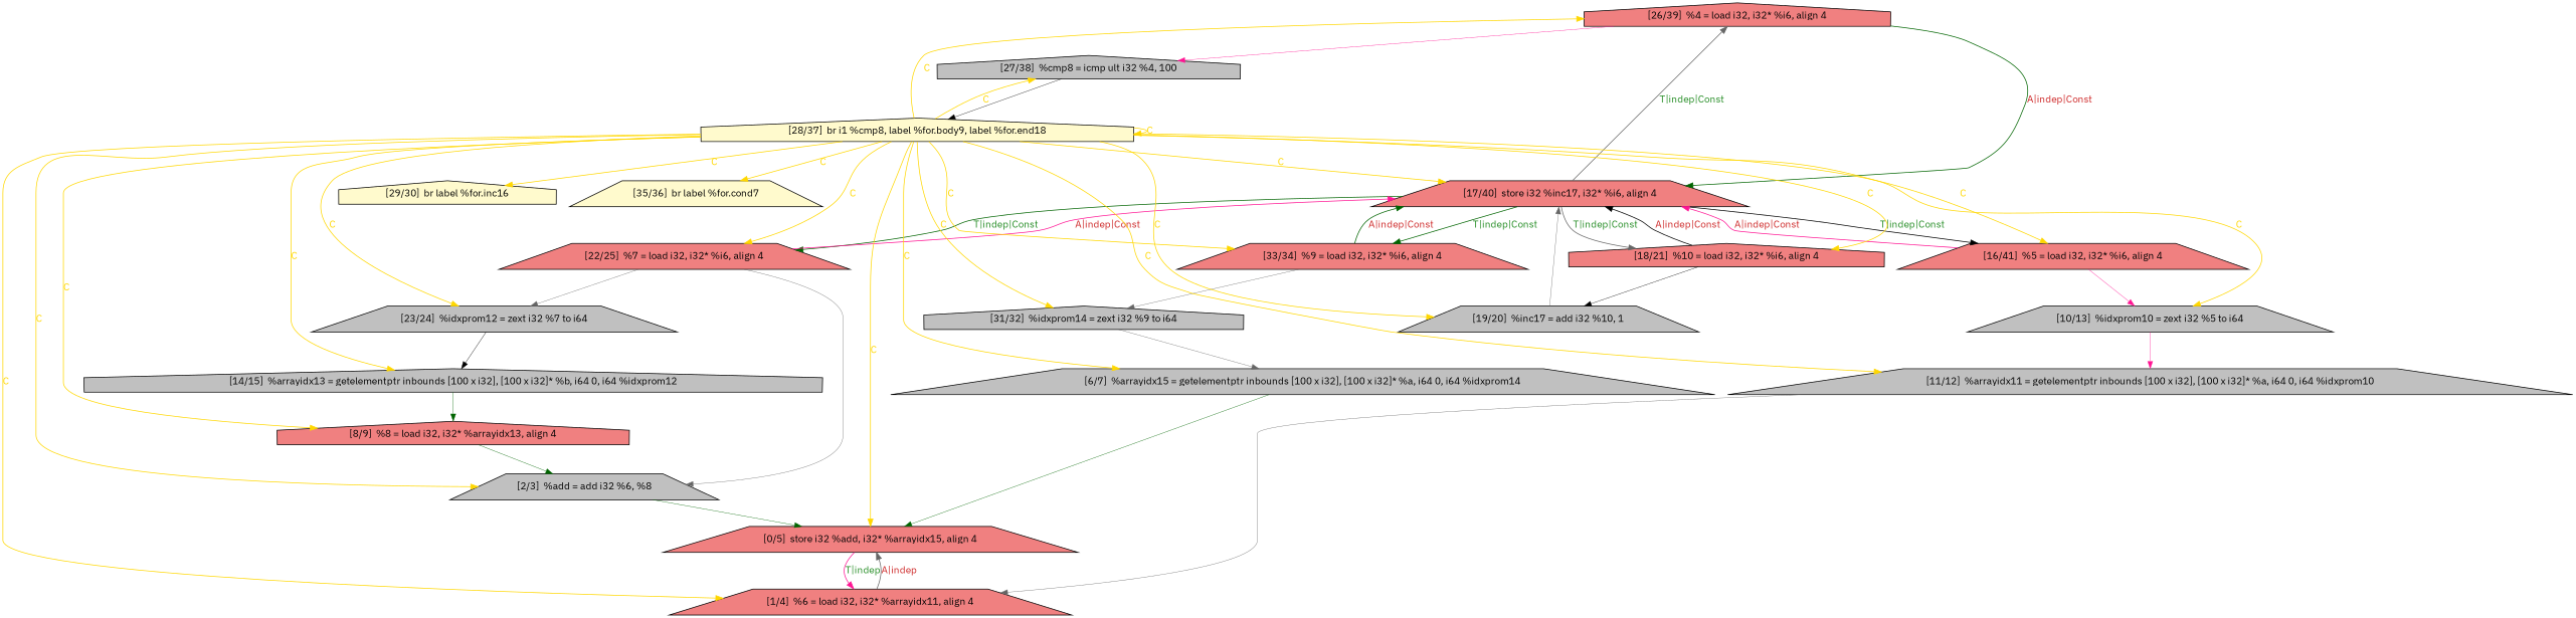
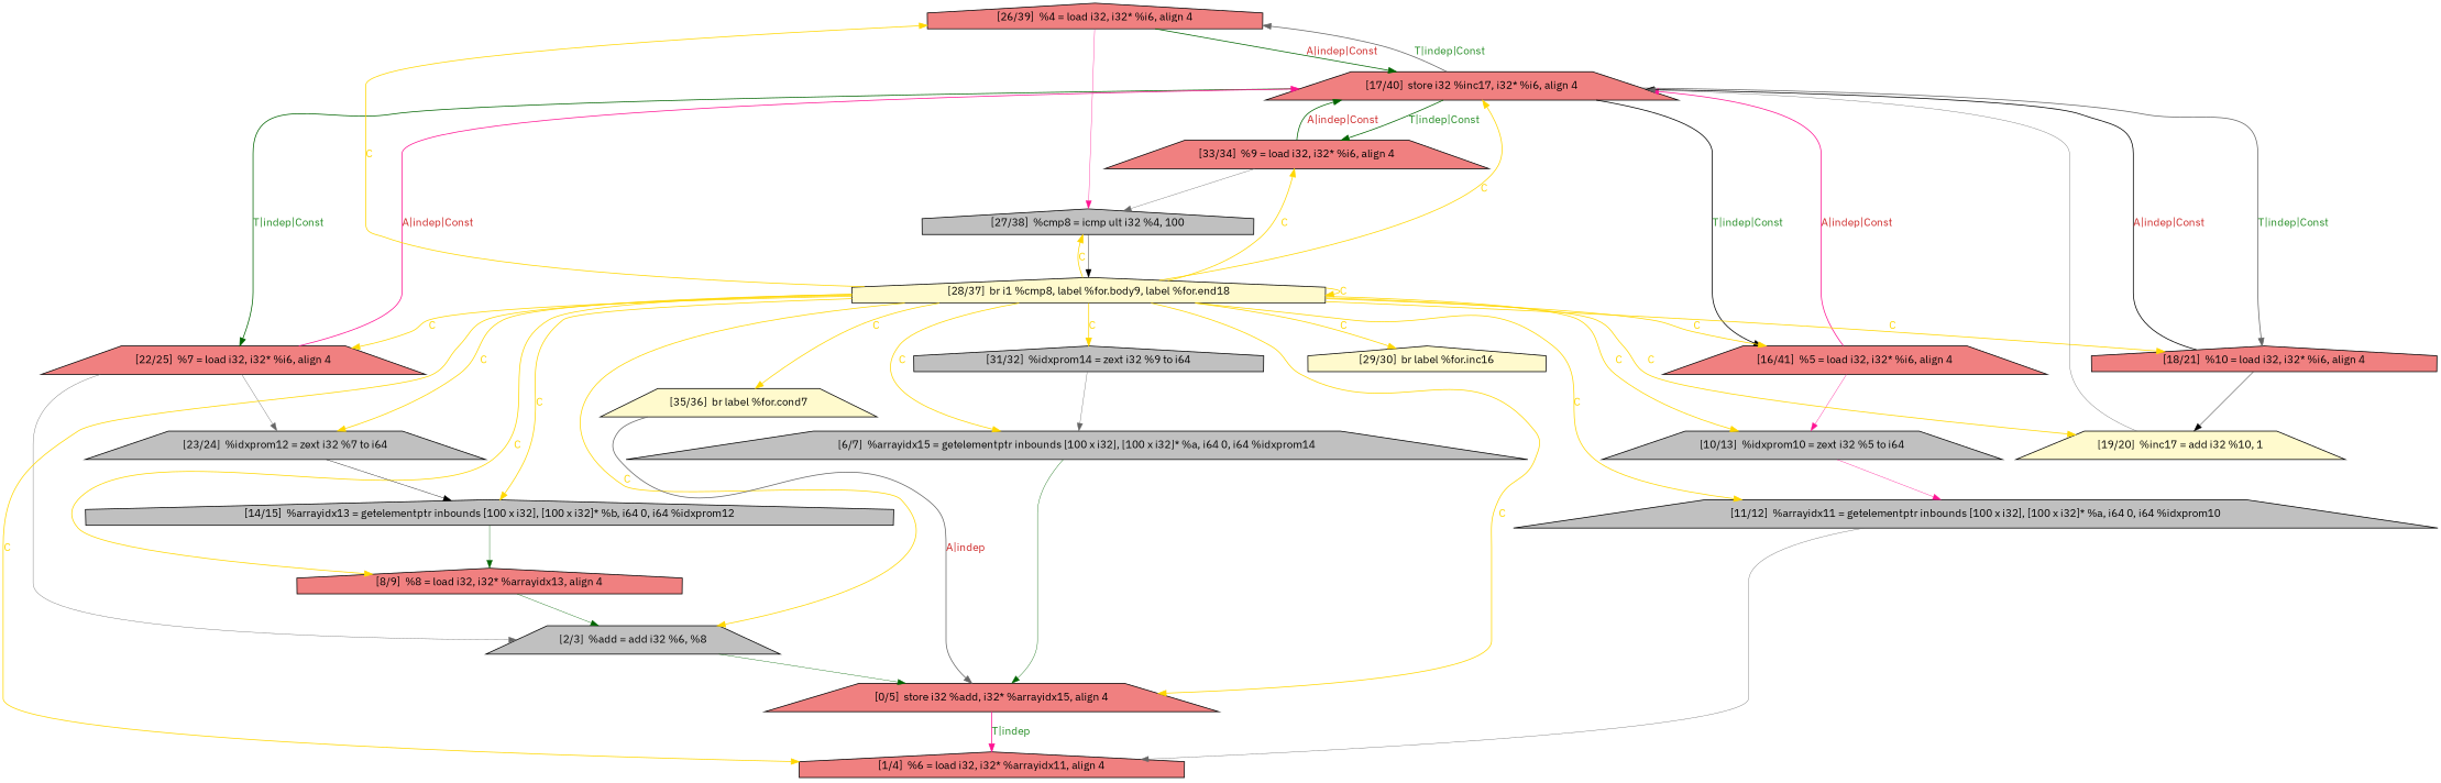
  digraph {
    fontname="IBM Plex Sans"
    node [fillcolor=lightcoral fontname="IBM Plex Sans" shape=trapezium style=filled]
    edge [color=gold fontcolor=gold fontname="IBM Plex Sans" penwidth=1.0 style=solid]
    n1 [label="[26/39]  %4 = load i32, i32* %i6, align 4" shape=house]
    n2 [label="[17/40]  store i32 %inc17, i32* %i6, align 4"]
    n3 [fillcolor=grey label="[27/38]  %cmp8 = icmp ult i32 %4, 100" shape=house]
    n4 [label="[22/25]  %7 = load i32, i32* %i6, align 4"]
    n5 [label="[33/34]  %9 = load i32, i32* %i6, align 4"]
    n6 [label="[16/41]  %5 = load i32, i32* %i6, align 4"]
    n7 [label="[18/21]  %10 = load i32, i32* %i6, align 4" shape=house]
    n8 [fillcolor=lemonchiffon label="[28/37]  br i1 %cmp8, label %for.body9, label %for.end18" shape=house]
    n9 [fillcolor=grey label="[31/32]  %idxprom14 = zext i32 %9 to i64" shape=house]
    n10 [fillcolor=grey label="[6/7]  %arrayidx15 = getelementptr inbounds [100 x i32], [100 x i32]* %a, i64 0, i64 %idxprom14"]
    n11 [label="[0/5]  store i32 %add, i32* %arrayidx15, align 4"]
    n12 [fillcolor=grey label="[23/24]  %idxprom12 = zext i32 %7 to i64"]
    n13 [fillcolor=grey label="[2/3]  %add = add i32 %6, %8"]
    n14 [fillcolor=grey label="[14/15]  %arrayidx13 = getelementptr inbounds [100 x i32], [100 x i32]* %b, i64 0, i64 %idxprom12" shape=house]
    n15 [fillcolor=grey label="[10/13]  %idxprom10 = zext i32 %5 to i64"]
-   n16 [fillcolor=grey label="[19/20]  %inc17 = add i32 %10, 1"]
+   n16 [fillcolor=lemonchiffon label="[19/20]  %inc17 = add i32 %10, 1"]
    n17 [label="[8/9]  %8 = load i32, i32* %arrayidx13, align 4" shape=house]
-   n18 [label="[1/4]  %6 = load i32, i32* %arrayidx11, align 4"]
+   n18 [label="[1/4]  %6 = load i32, i32* %arrayidx11, align 4" shape=house]
    n19 [fillcolor=lemonchiffon label="[29/30]  br label %for.inc16" shape=house]
    n20 [fillcolor=lemonchiffon label="[35/36]  br label %for.cond7"]
    n21 [fillcolor=grey label="[11/12]  %arrayidx11 = getelementptr inbounds [100 x i32], [100 x i32]* %a, i64 0, i64 %idxprom10"]
    n1 -> n2 [color=darkgreen fontcolor=firebrick3 label="A|indep|Const"]
    n1 -> n3 [color=deeppink fontcolor=black penwidth=0.5]
    n2 -> n1 [color=gray40 fontcolor=forestgreen label="T|indep|Const"]
    n2 -> n4 [color=darkgreen fontcolor=forestgreen label="T|indep|Const"]
    n2 -> n5 [color=darkgreen fontcolor=forestgreen label="T|indep|Const"]
    n2 -> n6 [color=black fontcolor=forestgreen label="T|indep|Const"]
    n2 -> n7 [color=gray40 fontcolor=forestgreen label="T|indep|Const"]
    n3 -> n8 [color=black fontcolor=black penwidth=0.5]
    n4 -> n2 [color=deeppink fontcolor=firebrick3 label="A|indep|Const"]
    n4 -> n12 [color=gray40 fontcolor=black penwidth=0.5]
    n4 -> n13 [color=gray40 fontcolor=black penwidth=0.5]
    n5 -> n2 [color=darkgreen fontcolor=firebrick3 label="A|indep|Const"]
-   n5 -> n9 [color=gray40 fontcolor=black penwidth=0.5]
+   n5 -> n3 [color=gray40 fontcolor=black penwidth=0.5]
    n6 -> n2 [color=deeppink fontcolor=firebrick3 label="A|indep|Const"]
    n6 -> n15 [color=deeppink fontcolor=black penwidth=0.5]
    n7 -> n2 [color=black fontcolor=firebrick3 label="A|indep|Const"]
    n7 -> n16 [color=black fontcolor=black penwidth=0.5]
    n8 -> n1 [label=C]
    n8 -> n2 [label=C]
    n8 -> n3 [label=C]
    n8 -> n4 [label=C]
    n8 -> n5 [label=C]
    n8 -> n6 [label=C]
    n8 -> n7 [label=C]
    n8 -> n8 [label=C]
    n8 -> n9 [label=C]
    n8 -> n10 [label=C]
    n8 -> n11 [label=C]
    n8 -> n12 [label=C]
    n8 -> n13 [label=C]
    n8 -> n14 [label=C]
    n8 -> n15 [label=C]
    n8 -> n16 [label=C]
    n8 -> n17 [label=C]
    n8 -> n18 [label=C]
    n8 -> n19 [label=C]
    n8 -> n20 [label=C]
    n8 -> n21 [label=C]
    n9 -> n10 [color=gray40 fontcolor=black penwidth=0.5]
    n10 -> n11 [color=darkgreen fontcolor=black penwidth=0.5]
    n11 -> n18 [color=deeppink fontcolor=forestgreen label="T|indep"]
    n12 -> n14 [color=black fontcolor=black penwidth=0.5]
    n13 -> n11 [color=darkgreen fontcolor=black penwidth=0.5]
    n14 -> n17 [color=darkgreen fontcolor=black penwidth=0.5]
    n15 -> n21 [color=deeppink fontcolor=black penwidth=0.5]
    n16 -> n2 [color=gray40 fontcolor=black penwidth=0.5]
    n17 -> n13 [color=darkgreen fontcolor=black penwidth=0.5]
-   n18 -> n11 [color=gray40 fontcolor=firebrick3 label="A|indep"]
+   n20 -> n11 [color=gray40 fontcolor=firebrick3 label="A|indep"]
    n21 -> n18 [color=gray40 fontcolor=black penwidth=0.5]
  }
